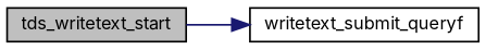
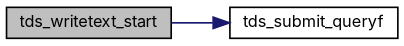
  digraph {
    rankdir=LR
    fontname=Inter
    node [color=black fontname=Inter fontsize=10 shape=record style=filled]
    n1 [fillcolor=grey75 fontcolor=black height=0.2 label=tds_writetext_start width=0.4]
-   n2 [fillcolor=white height=0.2 label=writetext_submit_queryf width=0.4]
+   n2 [fillcolor=white height=0.2 label=tds_submit_queryf width=0.4]
    n1 -> n2 [color=midnightblue fontname=Inter fontsize=10 labelfontname=Helvetica labelfontsize=10 style=solid]
  }
